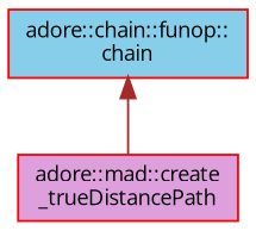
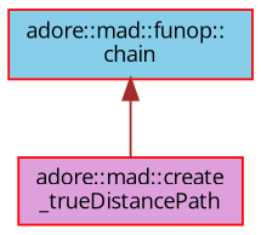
  digraph {
    rankdir=TB
    fontname="Open Sans"
    node [color=red fontname="Open Sans" fontsize=10 shape=record style=filled]
-   n1 [fillcolor=skyblue fontcolor=black height=0.2 label="adore::chain::funop::\lchain" width=0.4]
+   n1 [fillcolor=skyblue fontcolor=black height=0.2 label="adore::mad::funop::\lchain" width=0.4]
    n2 [fillcolor=plum height=0.2 label="adore::mad::create\l_trueDistancePath" width=0.4]
    n1 -> n2 [color=brown dir=back fontname="Open Sans" fontsize=10 labelfontname=Helvetica labelfontsize=10 style=solid]
  }
